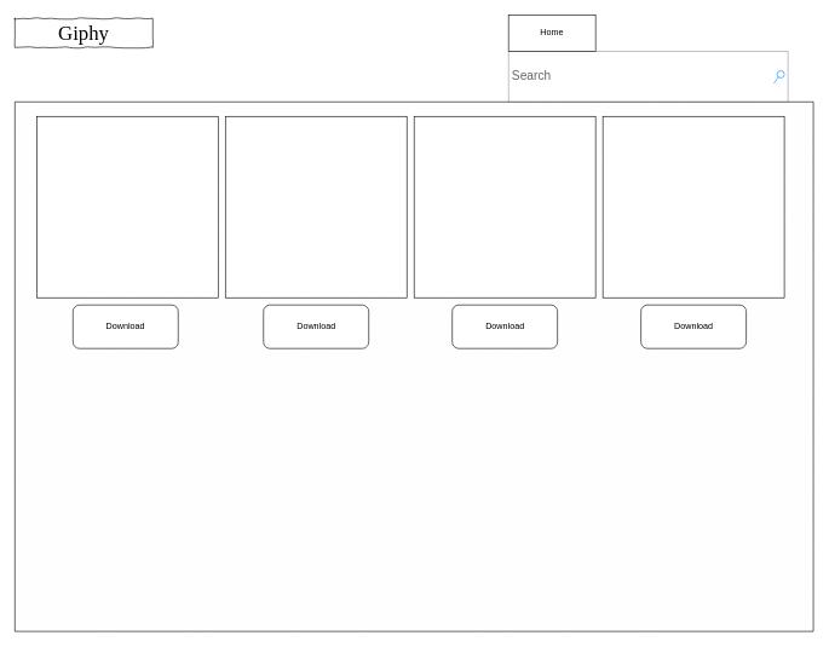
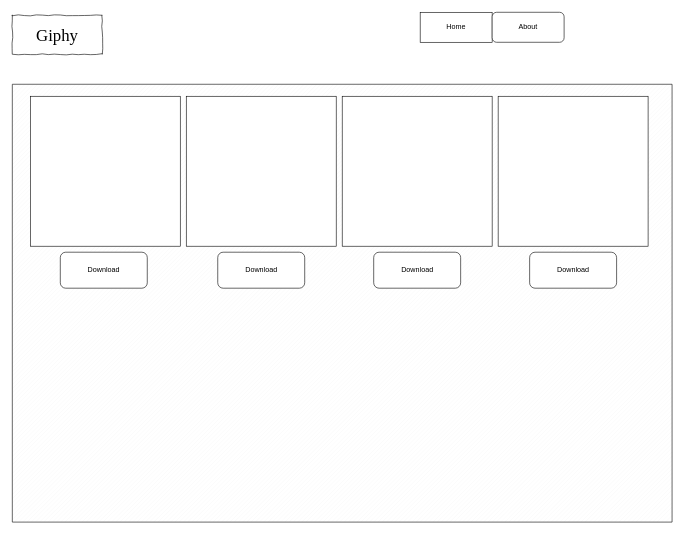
  <mxCell id="0" />
  <mxCell id="1" parent="0" />
- <mxCell id="2" value="Giphy" style="whiteSpace=wrap;html=1;rounded=0;shadow=0;labelBackgroundColor=none;strokeWidth=1;fontFamily=Verdana;fontSize=28;align=center;comic=1;" parent="1" vertex="1"><mxGeometry y="25" width="190" height="40" as="geometry" x="20" /></mxCell>
- <mxCell id="3" value="Search" style="strokeWidth=1;shadow=0;dashed=0;align=center;html=1;shape=mxgraph.mockup.forms.searchBox;strokeColor=#999999;mainText=;strokeColor2=#008cff;fontColor=#666666;fontSize=17;align=left;spacingLeft=3;rounded=0;labelBackgroundColor=none;comic=1;" parent="1" vertex="1"><mxGeometry x="700" y="70" width="385" height="70" as="geometry" /></mxCell>
+ <mxCell id="2" value="Giphy" style="whiteSpace=wrap;html=1;rounded=0;shadow=0;labelBackgroundColor=none;strokeWidth=1;fontFamily=Verdana;fontSize=28;align=center;comic=1;" parent="1" vertex="1"><mxGeometry x="20" y="25" width="150" height="65" as="geometry" /></mxCell>
  <mxCell id="4" value="" style="verticalLabelPosition=bottom;verticalAlign=top;html=1;shape=mxgraph.basic.patternFillRect;fillStyle=diag;step=5;fillStrokeWidth=0.2;fillStrokeColor=#dddddd;" parent="1" vertex="1"><mxGeometry y="140" width="1100" height="730" as="geometry" x="20" /></mxCell>
  <mxCell id="5" value="Home" style="whiteSpace=wrap;html=1;rounded=0;" vertex="1" parent="1"><mxGeometry x="700" width="120" height="50" as="geometry" y="20" /></mxCell>
+ <mxCell id="6" value="About" style="rounded=1;whiteSpace=wrap;html=1;" vertex="1" parent="1"><mxGeometry x="820" width="120" height="50" as="geometry" y="20" /></mxCell>
  <mxCell id="7" value="" style="whiteSpace=wrap;html=1;aspect=fixed;" vertex="1" parent="1"><mxGeometry x="50" y="160" width="250" height="250" as="geometry" /></mxCell>
  <mxCell id="8" value="" style="whiteSpace=wrap;html=1;aspect=fixed;" vertex="1" parent="1"><mxGeometry x="830" y="160" width="250" height="250" as="geometry" /></mxCell>
  <mxCell id="9" value="" style="whiteSpace=wrap;html=1;aspect=fixed;" vertex="1" parent="1"><mxGeometry x="310" y="160" width="250" height="250" as="geometry" /></mxCell>
  <mxCell id="10" value="" style="whiteSpace=wrap;html=1;aspect=fixed;" vertex="1" parent="1"><mxGeometry x="570" y="160" width="250" height="250" as="geometry" /></mxCell>
  <mxCell id="11" value="Download" style="rounded=1;whiteSpace=wrap;html=1;" vertex="1" parent="1"><mxGeometry x="100" y="420" width="145" height="60" as="geometry" /></mxCell>
  <mxCell id="12" value="Download" style="rounded=1;whiteSpace=wrap;html=1;" vertex="1" parent="1"><mxGeometry x="362.5" y="420" width="145" height="60" as="geometry" /></mxCell>
  <mxCell id="13" value="Download" style="rounded=1;whiteSpace=wrap;html=1;" vertex="1" parent="1"><mxGeometry x="622.5" y="420" width="145" height="60" as="geometry" /></mxCell>
  <mxCell id="14" value="Download" style="rounded=1;whiteSpace=wrap;html=1;" vertex="1" parent="1"><mxGeometry x="882.5" y="420" width="145" height="60" as="geometry" /></mxCell>
